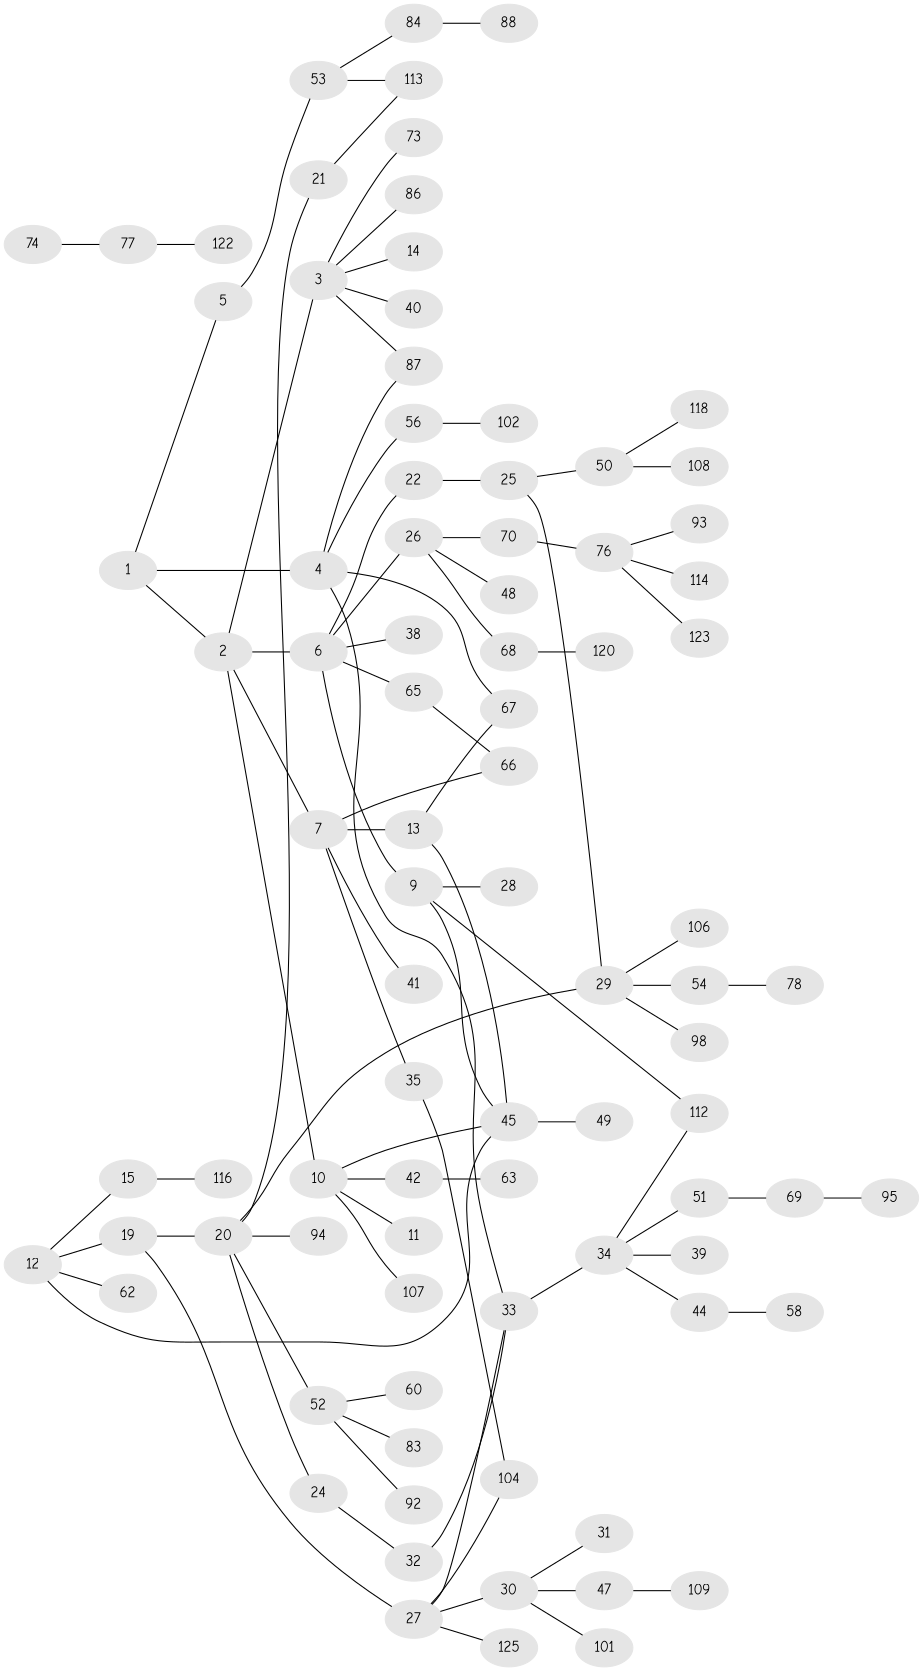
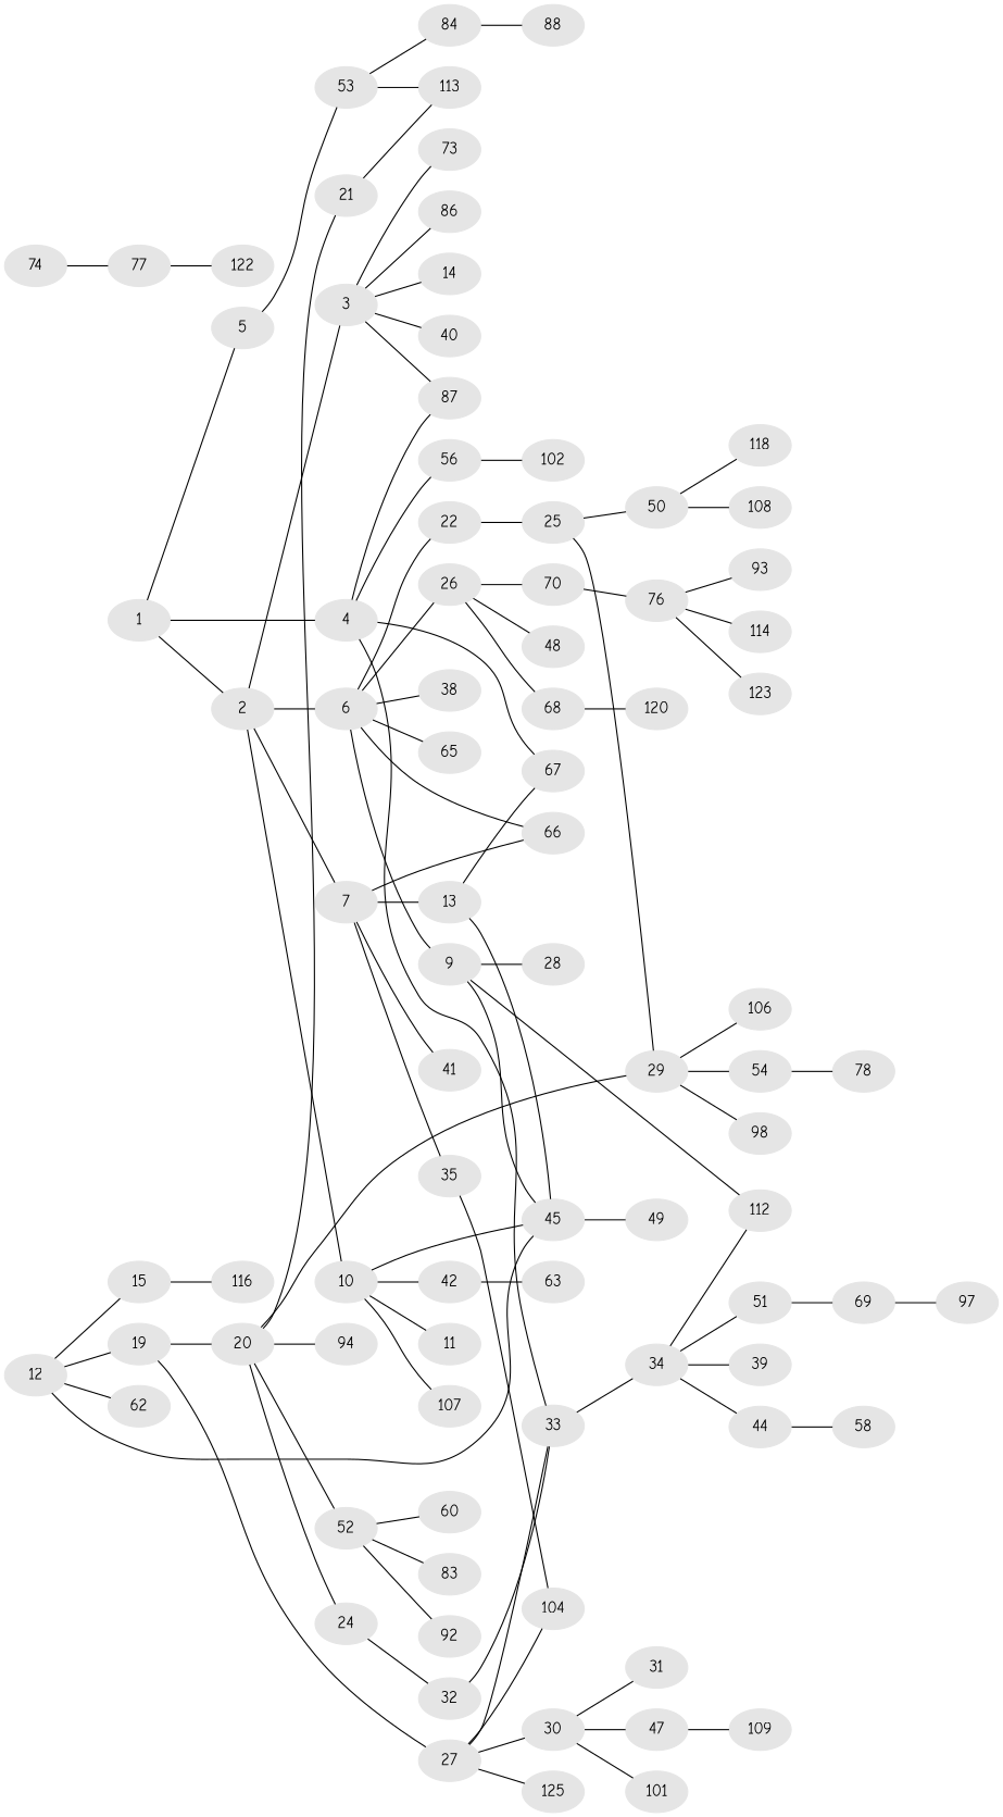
  graph {
    fontname="Comic Neue"
    rankdir=LR
    node [color=gray90 fontname="Comic Neue" style=filled]
    edge [fontname="Comic Neue"]
    1 [super="+57"]
    2
    4 [super="+62"]
    5 [super="+55"]
    3 [super="+8"]
    6 [super="+18"]
    7 [super="+111"]
    10 [super="+37"]
    87
    33 [super="+82"]
    56
    67 [super="+80"]
    53 [super="+72"]
    74 [super="+79"]
    77
    14 [super="+16"]
    40 [super="+97"]
    73
    86
    9 [super="+100"]
    22 [super="+103"]
    26 [super="+28"]
    38 [super="+81"]
    65
    66
    13 [super="+89"]
    35 [super="+105"]
    41
    45 [super="+110"]
    11 [super="+17"]
    42 [super="+117"]
    107
    12 [super="+43"]
    15
    19
    n36 [label=62]
    34 [super="+36"]
    102
    113
    84
    n41 [label=28]
    112 [super="+121"]
    25 [super="+124"]
    48
    68
    70
    104
    49
    63
    116
    20 [super="+71"]
    27 [super="+85"]
    21
    24 [super="+59"]
    29 [super="+46"]
    52 [super="+91"]
    94
    30
    125
    32
    54
    98
    106
    60
    83 [super="+99"]
    92
    50 [super="+75"]
    108 [super="+126"]
    118
    120
    76 [super="+115"]
    31 [super="+119"]
    47 [super="+96"]
    101
    78
    109
    39
    44 [super="+61"]
    51
    58
    69 [super="+90"]
-   95
+   95 [label=97]
    88
    93
    114
    123 [super="+127"]
    122
    1 -- 2
    1 -- 4
    1 -- 5
    2 -- 3
    2 -- 6
    2 -- 7
    2 -- 10
    4 -- 87
    4 -- 33
    4 -- 56
    4 -- 67
    5 -- 53
    3 -- 87
    3 -- 14
    3 -- 40
    3 -- 73
    3 -- 86
    6 -- 9
    6 -- 22
    6 -- 26
    6 -- 38
    6 -- 65
-   65 -- 66
+   6 -- 66
    7 -- 66
    7 -- 13
    7 -- 35
    7 -- 41
    10 -- 45
    10 -- 11
    10 -- 42
    10 -- 107
    33 -- 34
    56 -- 102
    53 -- 113
    53 -- 84
    74 -- 77
    77 -- 122
    9 -- 45
    9 -- n41
    9 -- 112
    22 -- 25
    26 -- 48
    26 -- 68
    26 -- 70
    13 -- 67
    13 -- 45
    35 -- 104
    45 -- 49
    42 -- 63
    12 -- 45
    12 -- 15
    12 -- 19
    12 -- n36
    15 -- 116
    19 -- 20
    19 -- 27
    34 -- 112
    34 -- 39
    34 -- 44
    34 -- 51
    84 -- 88
    25 -- 29
    25 -- 50
    68 -- 120
    70 -- 76
    20 -- 21
    20 -- 24
    20 -- 29
    20 -- 52
    20 -- 94
    27 -- 33
    27 -- 104
    27 -- 30
    27 -- 125
    21 -- 113
    24 -- 32
    29 -- 54
    29 -- 98
    29 -- 106
    52 -- 60
    52 -- 83
    52 -- 92
    30 -- 31
    30 -- 47
    30 -- 101
    32 -- 33
    54 -- 78
    50 -- 108
    50 -- 118
    76 -- 93
    76 -- 114
    76 -- 123
    47 -- 109
    44 -- 58
    51 -- 69
    69 -- 95
  }
